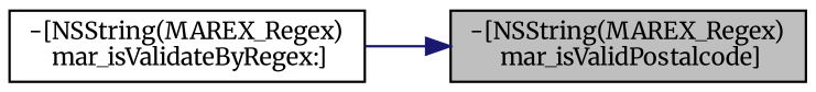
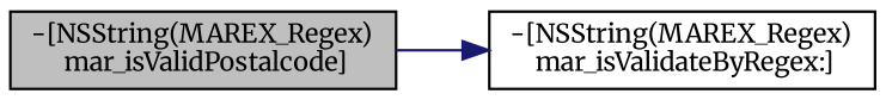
  digraph {
    rankdir=LR
    fontname=Merriweather
    node [color=black fontname=Merriweather fontsize=10 shape=record style=filled]
    n1 [fillcolor=grey75 fontcolor=black height=0.2 label="-[NSString(MAREX_Regex)\l mar_isValidPostalcode]" width=0.4]
    n2 [fillcolor=white height=0.2 label="-[NSString(MAREX_Regex)\l mar_isValidateByRegex:]" width=0.4]
-   n2 -> n1 [color=midnightblue fontname=Merriweather fontsize=10 labelfontname=Helvetica labelfontsize=10 style=solid]
+   n1 -> n2 [color=midnightblue fontname=Merriweather fontsize=10 labelfontname=Helvetica labelfontsize=10 style=solid]
  }
